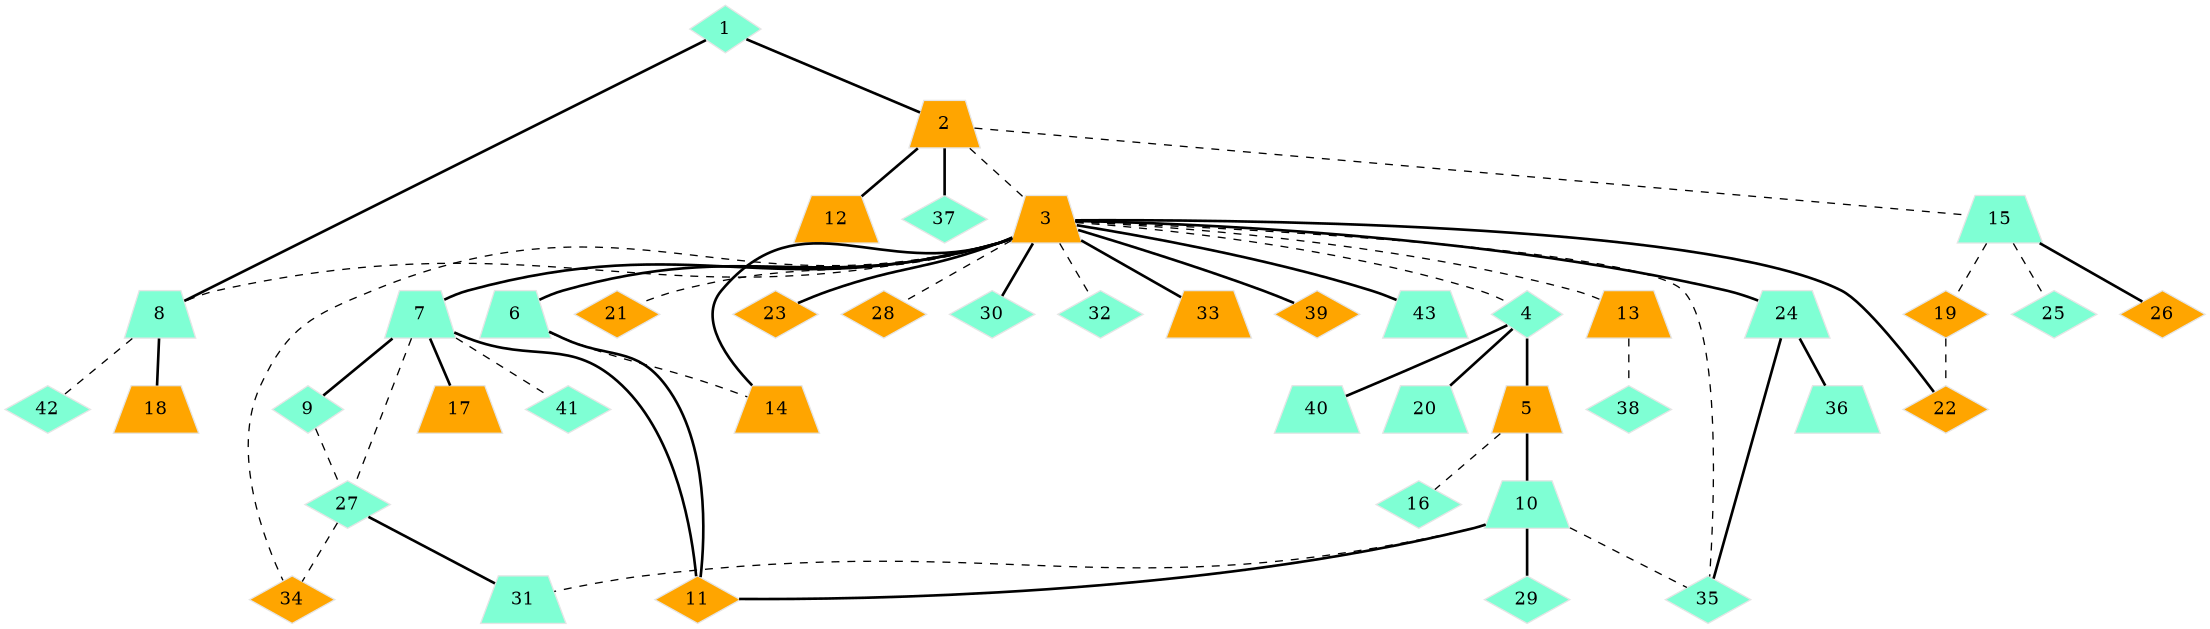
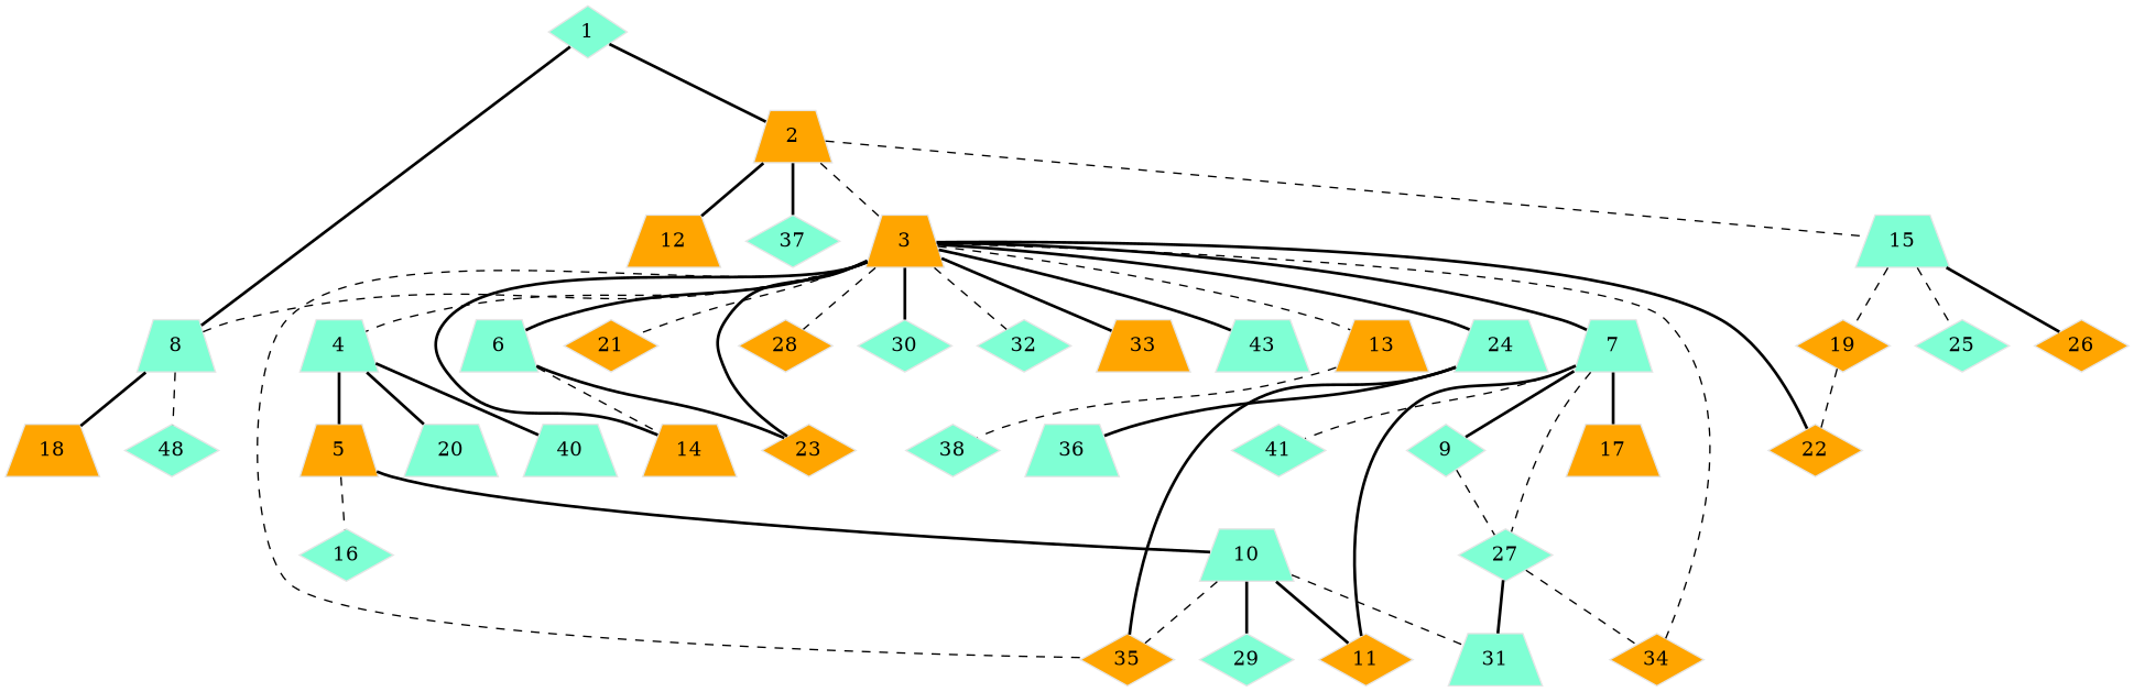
  graph {
    node [color=gray90 fillcolor=aquamarine shape=diamond style=filled]
    edge [style=bold weight=1.0]
    2 [fillcolor=orange shape=trapezium]
    1
    8 [shape=trapezium]
    3 [fillcolor=orange shape=trapezium]
    12 [fillcolor=orange shape=trapezium]
    15 [shape=trapezium]
    37
    18 [fillcolor=orange shape=trapezium]
-   42
-   4
+   42 [label=48]
+   4 [shape=trapezium]
    6 [shape=trapezium]
    7 [shape=trapezium]
    13 [fillcolor=orange shape=trapezium]
    14 [fillcolor=orange shape=trapezium]
    21 [fillcolor=orange]
    22 [fillcolor=orange]
    23 [fillcolor=orange]
    24 [shape=trapezium]
    28 [fillcolor=orange]
    30
    32
    33 [fillcolor=orange shape=trapezium]
    34 [fillcolor=orange]
-   35
-   39 [fillcolor=orange]
+   35 [fillcolor=orange]
    43 [shape=trapezium]
    19 [fillcolor=orange]
    25
    26 [fillcolor=orange]
    5 [fillcolor=orange shape=trapezium]
    20 [shape=trapezium]
    40 [shape=trapezium]
    11 [fillcolor=orange]
    9
    17 [fillcolor=orange shape=trapezium]
    27
    41
    38
    36 [shape=trapezium]
    10 [shape=trapezium]
    16
    29
    31 [shape=trapezium]
    2 -- 3 [style=dashed]
    2 -- 12
    2 -- 15 [style=dashed]
    2 -- 37
    1 -- 2
    1 -- 8
    8 -- 18
    8 -- 42 [style=dashed]
    3 -- 8 [style=dashed]
    3 -- 4 [style=dashed]
    3 -- 6
    3 -- 7
    3 -- 13 [style=dashed]
    3 -- 14
    3 -- 21 [style=dashed]
    3 -- 22
    3 -- 23
    3 -- 24
    3 -- 28 [style=dashed]
    3 -- 30
    3 -- 32 [style=dashed]
    3 -- 33
    3 -- 34 [style=dashed]
    3 -- 35 [style=dashed]
-   3 -- 39
    3 -- 43
    15 -- 19 [style=dashed]
    15 -- 25 [style=dashed]
    15 -- 26
    4 -- 5
    4 -- 20
    4 -- 40
    6 -- 14 [style=dashed]
-   6 -- 11 [weight=2.0]
+   6 -- 23 [weight=2.0]
    7 -- 11
    7 -- 9
    7 -- 17
    7 -- 27 [style=dashed]
    7 -- 41 [style=dashed]
    13 -- 38 [style=dashed]
    24 -- 35
    24 -- 36
    19 -- 22 [style=dashed]
    5 -- 10 [weight=3.0]
    5 -- 16 [style=dashed]
    9 -- 27 [style=dashed]
    27 -- 34 [style=dashed]
    27 -- 31
    10 -- 35 [style=dashed]
    10 -- 11
    10 -- 29
    10 -- 31 [style=dashed]
  }
